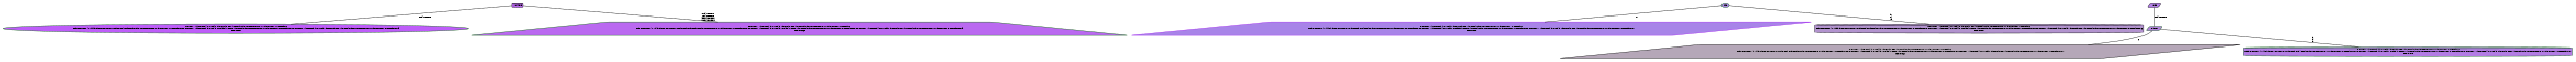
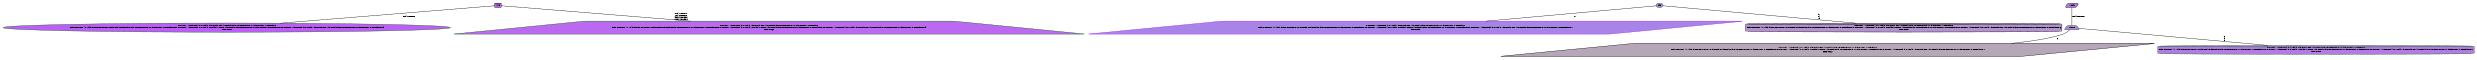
  graph {
    ranksep="0 equally"
    splines=straight
    node [color=darkgreen fontcolor=black fontname=helvetica penwidth=3 shape=cylinder style="filled, rounded"]
    edge [color=black fontname=helvetica penwidth=3]
    n1 [fillcolor="#be5df9" label="a company whose stock is owned by the employees who appoint the management to run the company's operations\nProb: a company in which the government owns the stock and appoints the management to run the company's operations:0.0 a company whose stock is owned by outside investors who appoint the management to run the company's operations:0.0 a company whose stock is owned by the employees who appoint the management to run the company's operations:0.9\nFrac: 0.051" shape=ellipse]
-   n2 [color=black fillcolor="#bb66f2" label=workhard]
+   n2 [color=black fillcolor="#bb66f2" label=who]
    n3 [fillcolor="#ba69f0" label="a company whose stock is owned by the employees who appoint the management to run the company's operations\nProb: a company in which the government owns the stock and appoints the management to run the company's operations:0.1 a company whose stock is owned by outside investors who appoint the management to run the company's operations:0.1 a company whose stock is owned by the employees who appoint the management to run the company's operations:0.9\nFrac: 0.162" shape=trapezium]
    n4 [fillcolor="#aa86e4" label=sibs shape=ellipse]
    n5 [color=purple fillcolor="#a884e8" label="a company whose stock is owned by the employees who appoint the management to run the company's operations\nProb: a company in which the government owns the stock and appoints the management to run the company's operations:0.0 a company whose stock is owned by outside investors who appoint the management to run the company's operations:0.2 a company whose stock is owned by the employees who appoint the management to run the company's operations:0.7\nFrac: 0.321" shape=parallelogram]
    n6 [color=black fillcolor="#b293ce" label="a company whose stock is owned by the employees who appoint the management to run the company's operations\nProb: a company in which the government owns the stock and appoints the management to run the company's operations:0.2 a company whose stock is owned by outside investors who appoint the management to run the company's operations:0.2 a company whose stock is owned by the employees who appoint the management to run the company's operations:0.6\nFrac: 0.054"]
    n7 [color=black fillcolor="#b17ee4" label=wordb shape=parallelogram]
-   n8 [fillcolor="#b383dd" label=tvhours shape=parallelogram]
+   n8 [fillcolor="#b383dd" label=tvhours shape=trapezium]
    n9 [color=black fillcolor="#b5a7b8" label="a company whose stock is owned by the employees who appoint the management to run the company's operations\nProb: a company in which the government owns the stock and appoints the management to run the company's operations:0.3 a company whose stock is owned by outside investors who appoint the management to run the company's operations:0.3 a company whose stock is owned by the employees who appoint the management to run the company's operations:0.4\nFrac: 0.064" shape=parallelogram]
    n10 [fillcolor="#b37ce4" label="a company whose stock is owned by the employees who appoint the management to run the company's operations\nProb: a company in which the government owns the stock and appoints the management to run the company's operations:0.1 a company whose stock is owned by outside investors who appoint the management to run the company's operations:0.2 a company whose stock is owned by the employees who appoint the management to run the company's operations:0.7\nFrac: 0.348"]
    subgraph sub_1 {
      rank=same
    }
    n2 -- n1 [label=" 3rd important"]
    n2 -- n3 [label=" 2nd important\n 4th important\n least important\n most important"]
    n4 -- n5 [label=" c"]
    n4 -- n6 [label=" b\n d\n e"]
    n7 -- n8 [label=" 3rd important"]
    n8 -- n9 [label=" c"]
    n8 -- n10 [label=" b\n d\n e"]
  }
